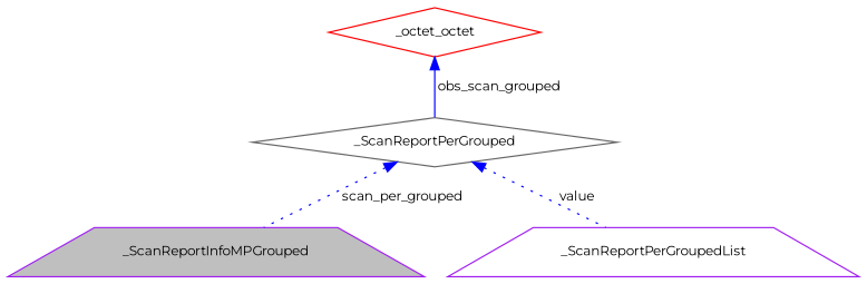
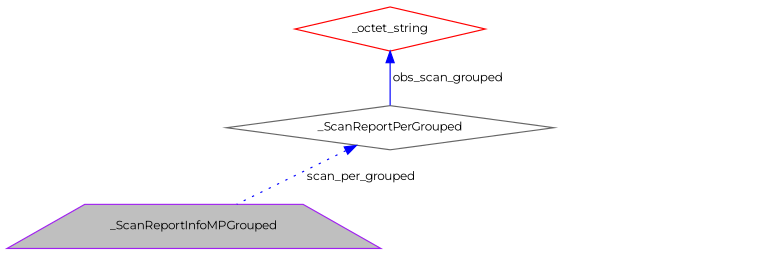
  digraph {
    fontname=Montserrat
    node [color=purple fillcolor=white fontname=Montserrat fontsize=10 shape=trapezium style=filled]
    edge [color=blue dir=back fontname=Montserrat fontsize=10 labelfontname=Helvetica labelfontsize=10 style=dotted]
    n1 [fillcolor=grey75 fontcolor=black height=0.2 label=_ScanReportInfoMPGrouped width=0.4]
-   n2 [height=0.2 label=_ScanReportPerGroupedList width=0.4]
    n3 [color=gray40 height=0.2 label=_ScanReportPerGrouped shape=diamond width=0.4]
-   n4 [color=red height=0.2 label=_octet_octet shape=diamond width=0.4]
+   n4 [color=red height=0.2 label=_octet_string shape=diamond width=0.4]
    n3 -> n1 [label=" scan_per_grouped"]
-   n3 -> n2 [label=" value"]
    n4 -> n3 [label=" obs_scan_grouped" style=solid]
  }
